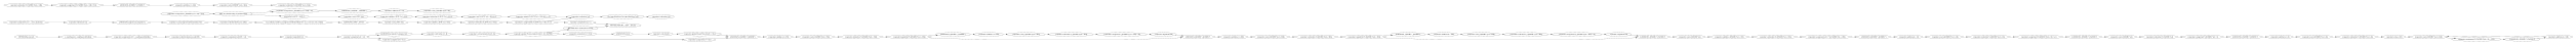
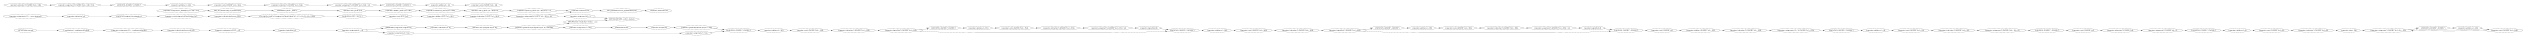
  digraph {
    fontname=Nunito
    rankdir=LR
    node [fontname=Nunito]
    edge [fontname=Nunito]
    n1 [label="(<operator>.assignment,v18 = __readfsqword(0x28u))"]
    n2 [label="(<operator>.indirectIndexAccess,a1[167])"]
    n3 [label="(<operator>.assignment,a1[167] = v3)"]
    n4 [label="(__readfsqword,__readfsqword(0x28u))"]
    n5 [label="(<operator>.logicalNot,!v3)"]
    n6 [label="(<operator>.assignment,v4 = v3)"]
    n7 [label="(UNKNOWN,unsigned int,unsigned int)"]
    n8 [label="(<operator>.assignment,v6 = 512)"]
    n9 [label="(<operator>.subtraction,v5 - 8)"]
    n10 [label="(<operator>.assignment,v7 = 512)"]
    n11 [label="(<operator>.greaterThan,(unsigned int)(v5 - 8) > 0xFFB0)"]
    n12 [label="(RETURN,return result;,return result;)"]
    n13 [label="(<operator>.assignment,v7 = 512)"]
    n14 [label="(METHOD_RETURN,__int64 __fastcall)"]
    n15 [label="(UNKNOWN,int,int)"]
    n16 [label="(<operator>.cast,(unsigned int)(v5 - 8))"]
    n17 [label="(<operator>.cast,(int)v5)"]
    n18 [label="(<operator>.greaterEqualsThan,(int)v5 >= 512)"]
    n19 [label="(UNKNOWN,_QWORD *,_QWORD *)"]
    n20 [label="(<operator>.addition,v4 + 352)"]
    n21 [label="(<operator>.logicalNot,!*(_QWORD *)(v4 + 352))"]
    n22 [label="(UNKNOWN,_QWORD *,_QWORD *)"]
    n23 [label="(UNKNOWN,_QWORD *,_QWORD *)"]
    n24 [label="(<operator>.addition,v4 + 352)"]
    n25 [label="(<operator>.addition,v4 + 360)"]
    n26 [label="(<operator>.indirection,*(_QWORD *)(v4 + 352))"]
    n27 [label="(<operator>.cast,(_QWORD *)(v4 + 352))"]
    n28 [label="(<operator>.assignment,*(_QWORD *)(v4 + 352) = v8)"]
    n29 [label="(<operator>.logicalNot,!v8)"]
    n30 [label="(<operator>.indirection,*(_QWORD *)(v4 + 352))"]
    n31 [label="(<operator>.cast,(_QWORD *)(v4 + 352))"]
    n32 [label="(<operator>.logicalNot,!*(_QWORD *)(v4 + 360))"]
    n33 [label="(UNKNOWN,_QWORD *,_QWORD *)"]
    n34 [label="(UNKNOWN,_DWORD *,_DWORD *)"]
    n35 [label="(<operator>.addition,v4 + 360)"]
    n36 [label="(<operator>.cast,(_DWORD *)a1)"]
    n37 [label="(<operator>.indirection,*(_QWORD *)(v4 + 360))"]
    n38 [label="(<operator>.cast,(_QWORD *)(v4 + 360))"]
    n39 [label="(<operator>.assignment,*(_QWORD *)(v4 + 360) = v9)"]
    n40 [label="(<operator>.logicalNot,!v9)"]
    n41 [label="(<operator>.indirection,*(_QWORD *)(v4 + 360))"]
    n42 [label="(<operator>.cast,(_QWORD *)(v4 + 360))"]
    n43 [label="(<operator>.assignment,v10 = *((_DWORD *)a1 + 156))"]
    n44 [label="(UNKNOWN,_QWORD *,_QWORD *)"]
    n45 [label="(<operator>.addition,v4 + 16)"]
    n46 [label="(<operator>.indirection,*((_DWORD *)a1 + 156))"]
    n47 [label="(<operator>.addition,(_DWORD *)a1 + 156)"]
    n48 [label="(<operator>.assignment,*(_QWORD *)(v4 + 16) = a1)"]
    n49 [label="(UNKNOWN,_DWORD *,_DWORD *)"]
    n50 [label="(<operator>.cast,(_DWORD *)v4)"]
    n51 [label="(<operator>.indirection,*(_QWORD *)(v4 + 16))"]
    n52 [label="(<operator>.cast,(_QWORD *)(v4 + 16))"]
    n53 [label="(<operator>.assignment,*(_DWORD *)v4 = 0)"]
    n54 [label="(UNKNOWN,_DWORD *,_DWORD *)"]
    n55 [label="(<operator>.addition,v4 + 8)"]
    n56 [label="(<operator>.indirection,*(_DWORD *)v4)"]
    n57 [label="(<operator>.assignment,*(_DWORD *)(v4 + 8) = -100)"]
    n58 [label="(UNKNOWN,_DWORD *,_DWORD *)"]
    n59 [label="(<operator>.addition,v4 + 340)"]
    n60 [label="(<operator>.indirection,*(_DWORD *)(v4 + 8))"]
    n61 [label="(<operator>.minus,-100)"]
    n62 [label="(<operator>.cast,(_DWORD *)(v4 + 8))"]
    n63 [label="(<operator>.assignment,*(_DWORD *)(v4 + 340) = 512)"]
    n64 [label="(UNKNOWN,_DWORD *,_DWORD *)"]
    n65 [label="(<operator>.addition,v4 + 344)"]
    n66 [label="(<operator>.indirection,*(_DWORD *)(v4 + 340))"]
    n67 [label="(<operator>.cast,(_DWORD *)(v4 + 340))"]
    n68 [label="(<operator>.assignment,*(_DWORD *)(v4 + 344) = v6)"]
    n69 [label="(UNKNOWN,_DWORD *,_DWORD *)"]
    n70 [label="(<operator>.addition,v4 + 24)"]
    n71 [label="(<operator>.indirection,*(_DWORD *)(v4 + 344))"]
    n72 [label="(<operator>.cast,(_DWORD *)(v4 + 344))"]
    n73 [label="(<operator>.assignment,*(_DWORD *)(v4 + 24) = v10)"]
    n74 [label="(tftp_set_timeouts,tftp_set_timeouts(v4))"]
    n75 [label="(UNKNOWN,_BYTE *,_BYTE *)"]
    n76 [label="(<operator>.cast,(_DWORD *)(v4 + 24))"]
    n77 [label="(<operator>.cast,(_BYTE *)a1)"]
    n78 [label="(<operator>.equals,(*((_BYTE *)a1 + 951) & 2) == 0)"]
    n79 [label="(<operator>.indirection,*a1)"]
    n80 [label="(Curl_pgrsStartNow,Curl_pgrsStartNow(*a1))"]
    n81 [label="(<operator>.and,*((_BYTE *)a1 + 951) & 2)"]
    n82 [label="(<operator>.indirection,*((_BYTE *)a1 + 951))"]
    n83 [label="(<operator>.addition,(_BYTE *)a1 + 951)"]
    n84 [label="(<operator>.assignment,v12 = __errno_location())"]
    n85 [label="(<operator>.indirection,*a1)"]
    n86 [label="(UNKNOWN,unsigned int,unsigned int)"]
    n87 [label="(Curl_failf,Curl_failf(*a1, (unsigned int)\"bind() failed; %s\", v13, v14, v15, v16, v17[0]))"]
    n88 [label="(UNKNOWN,_BYTE *,_BYTE *)"]
    n89 [label="(<operator>.cast,(_BYTE *)a1)"]
    n90 [label="(<operator>.cast,(unsigned int)\"bind() failed; %s\")"]
    n91 [label="(<operator>.indirectIndexAccess,v17[0])"]
    n92 [label="(<operators>.assignmentOr,*((_BYTE *)a1 + 951) |= 2u)"]
    n93 [label="(<operator>.assignment,*a2 = 1)"]
    n94 [label="(<operator>.indirection,*((_BYTE *)a1 + 951))"]
    n95 [label="(<operator>.addition,(_BYTE *)a1 + 951)"]
    n96 [label="(<operator>.indirection,*a2)"]
    n97 [label="(METHOD,tftp_connect)"]
    n1 -> n2
    n2 -> n3
    n3 -> n5
    n4 -> n1
    n5 -> n6
    n6 -> n7
    n6 -> n8
    n7 -> n9
    n8 -> n10
    n9 -> n16
    n10 -> n19
    n11 -> n12
    n11 -> n13
    n12 -> n14
    n13 -> n15
    n15 -> n17
    n16 -> n11
    n17 -> n18
    n18 -> n19
    n19 -> n20
    n20 -> n27
    n21 -> n22
    n21 -> n23
    n22 -> n24
    n23 -> n25
    n24 -> n31
    n25 -> n38
    n26 -> n21
    n27 -> n26
    n28 -> n29
    n29 -> n23
    n30 -> n28
    n31 -> n30
    n32 -> n33
    n32 -> n34
    n33 -> n35
    n34 -> n36
    n35 -> n42
    n36 -> n47
    n37 -> n32
    n38 -> n37
    n39 -> n40
    n40 -> n34
    n41 -> n39
    n42 -> n41
    n43 -> n44
    n44 -> n45
    n45 -> n52
    n46 -> n43
    n47 -> n46
    n48 -> n49
    n49 -> n50
    n50 -> n56
    n51 -> n48
    n52 -> n51
    n53 -> n54
    n54 -> n55
    n55 -> n62
    n56 -> n53
    n57 -> n58
    n58 -> n59
    n59 -> n67
    n60 -> n61
-   n61 -> n67
+   n61 -> n57
    n62 -> n60
    n63 -> n64
    n64 -> n65
    n65 -> n72
    n66 -> n63
    n67 -> n57
    n68 -> n69
    n69 -> n70
    n70 -> n76
-   n74 -> n68
+   n71 -> n68
    n72 -> n71
    n73 -> n74
    n74 -> n75
    n75 -> n77
    n77 -> n83
    n78 -> n79
    n79 -> n80
    n80 -> n96
    n81 -> n78
    n82 -> n81
    n83 -> n82
    n84 -> n85
    n85 -> n86
    n86 -> n90
    n87 -> n88
    n88 -> n89
    n89 -> n95
    n90 -> n91
    n91 -> n87
    n92 -> n79
    n92 -> n93
    n93 -> n14
    n94 -> n92
    n95 -> n94
    n97 -> n4
  }
